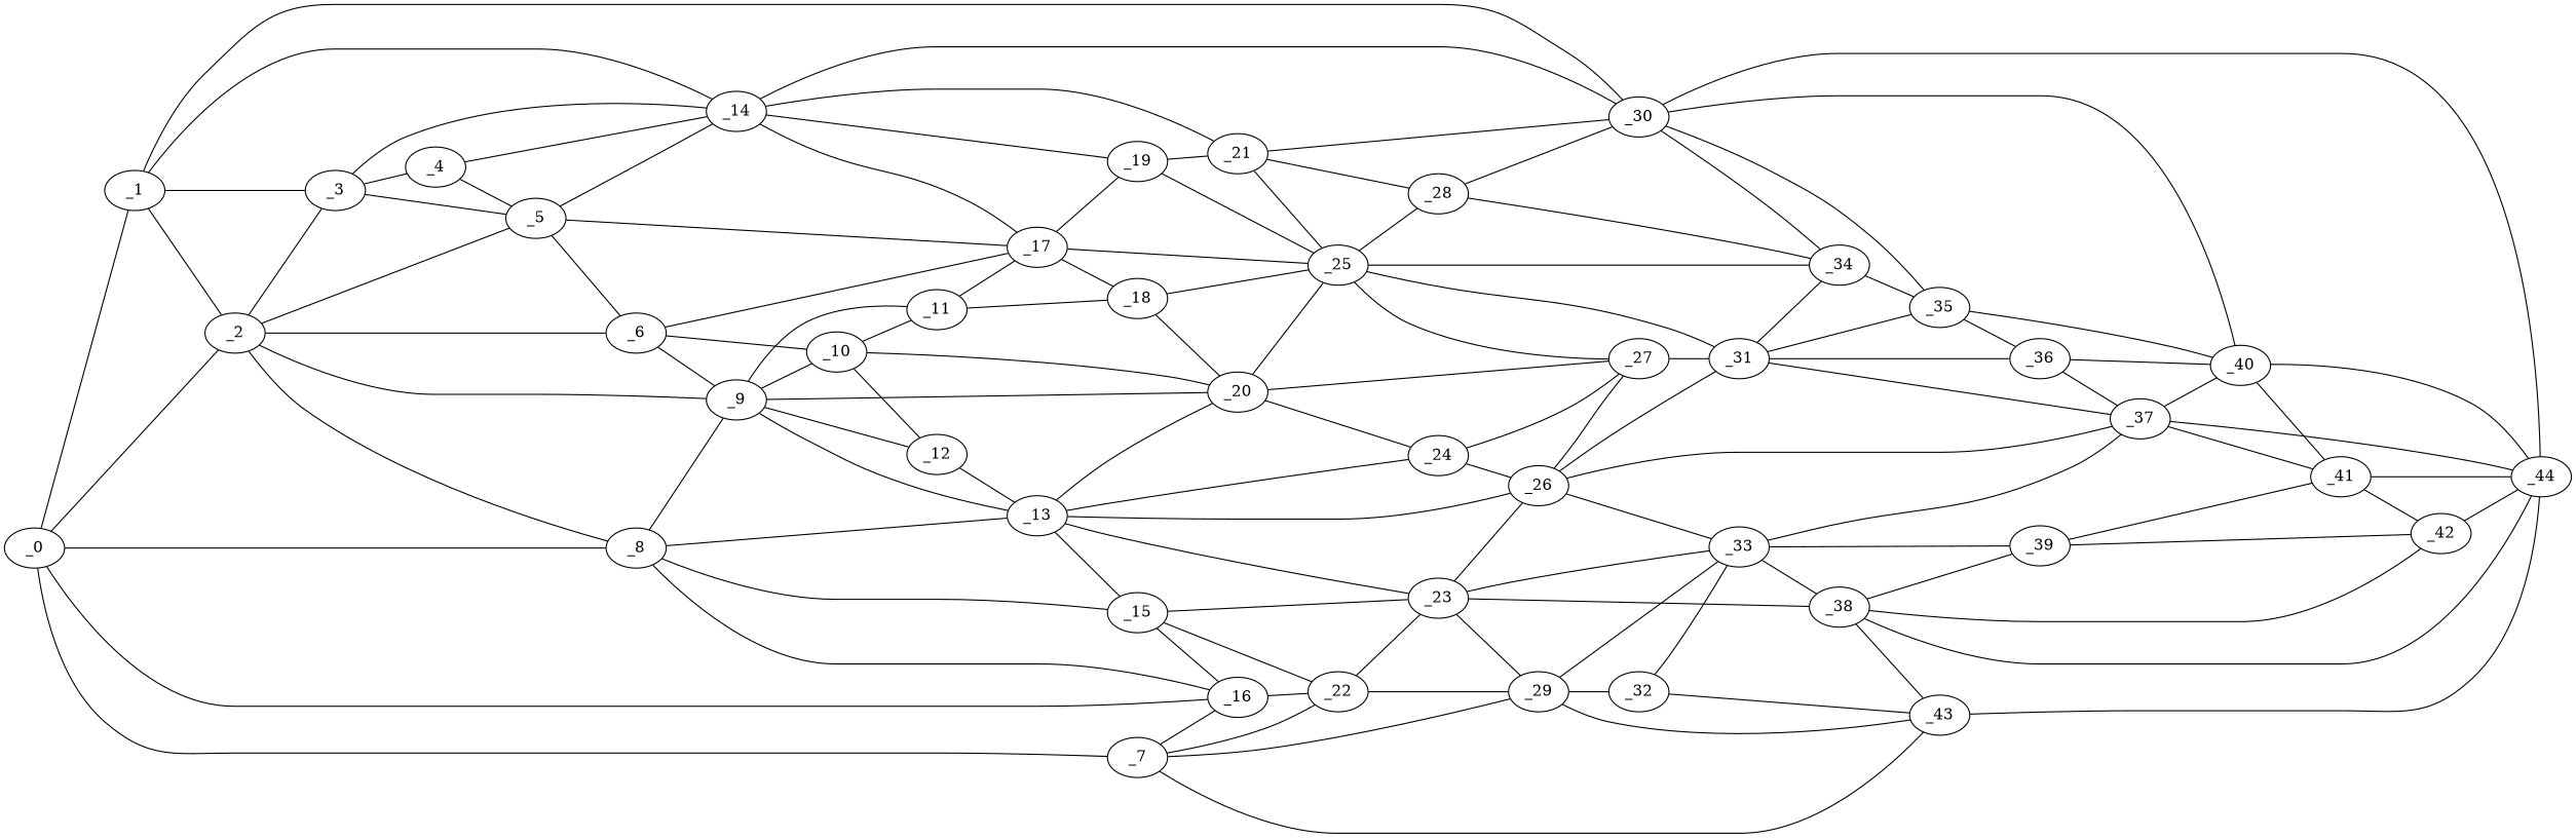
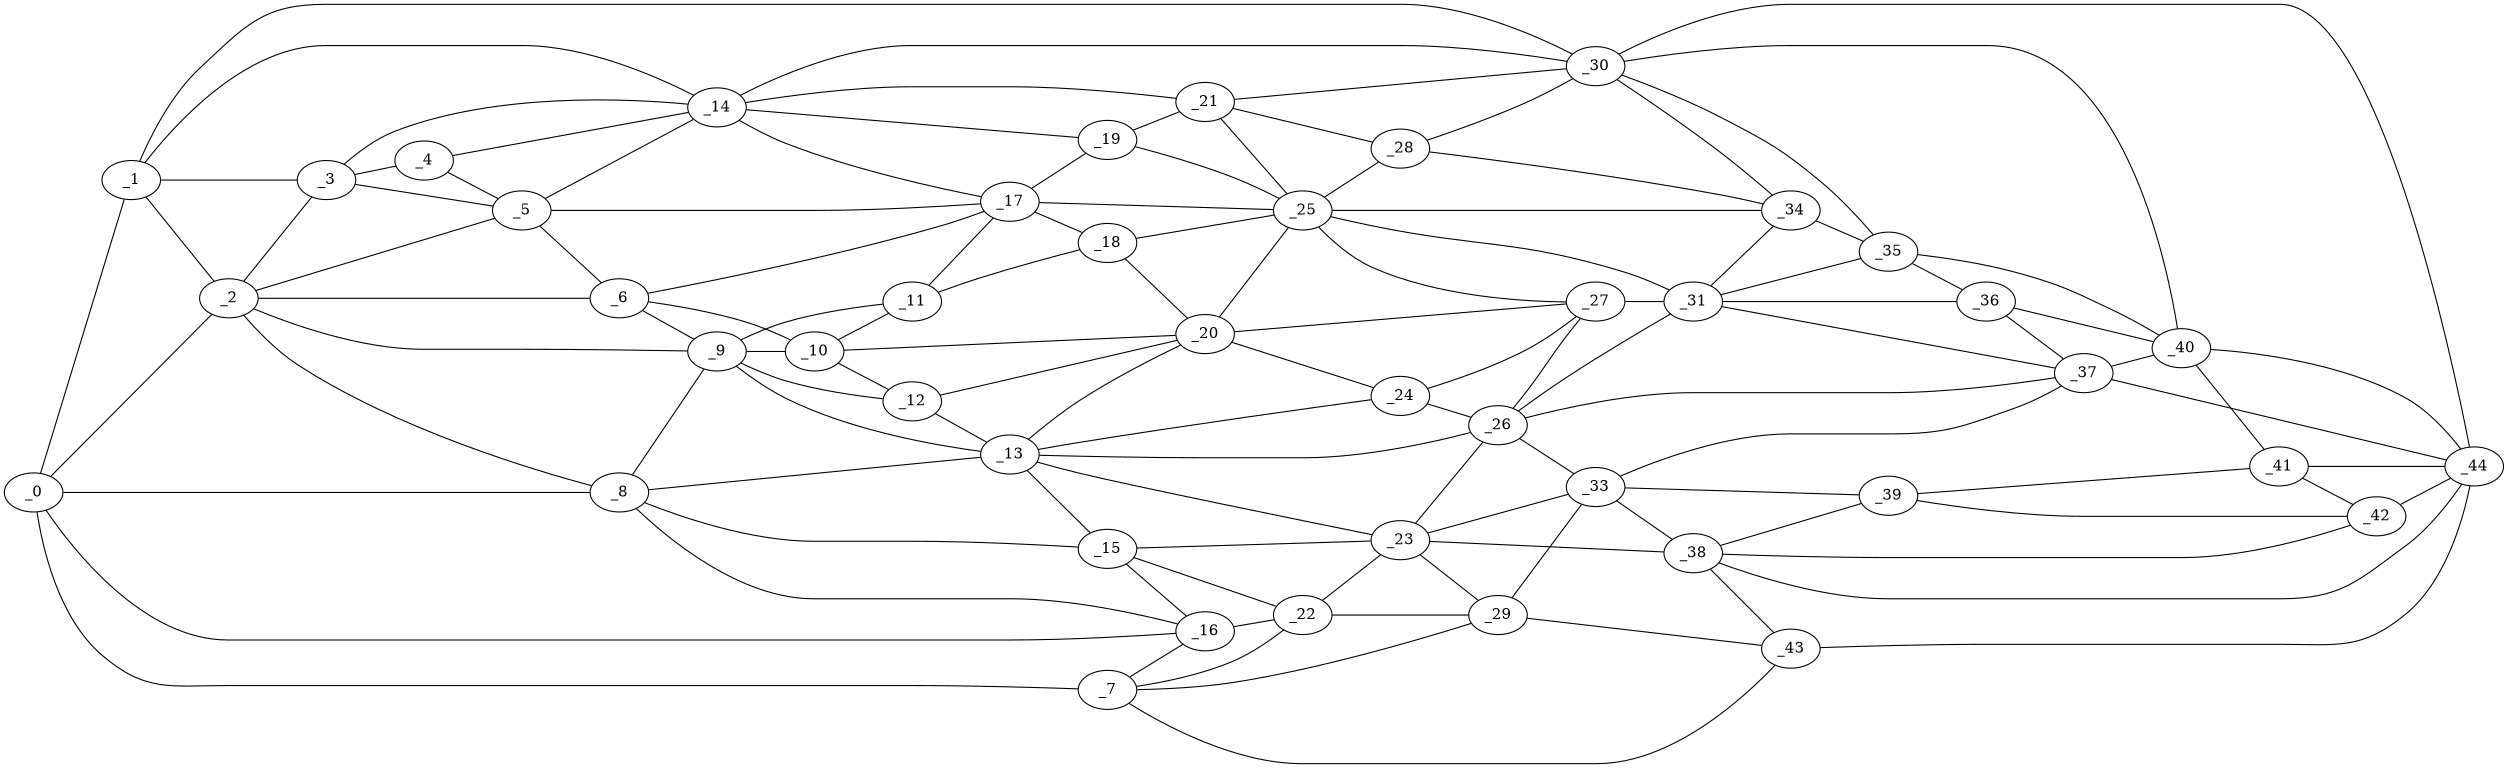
  graph {
    rankdir=LR
    node [x=98 y=21]
    edge [valence=2]
    _0 [x=13 y=72]
    _1 [x=14 y=8]
    _2 [x=15]
    _7 [x=43 y=126]
    _8 [x=45 y=57]
    _16 [x=57 y=96]
    _3 [x=25 y=12]
    _14 [x=56 y=6]
    _30 [x=81 y=2]
    _5 [x=38]
    _6 [x=42 y=26]
    _9 [x=47 y=43]
    _22 [x=71 y=95]
    _29 [x=79 y=94]
    _43 [x=115 y=117]
    _13 [x=54 y=50]
    _15 [x=57 y=60]
    _4 [x=35 y=15]
    _17 [x=60 y=16]
    _19 [x=67 y=6]
    _21 [x=71 y=5]
    _34 [x=89 y=19]
    _35 [x=93 y=23]
    _40 [x=101 y=33]
    _44 [x=116 y=50]
    _10 [x=49 y=36]
    _11 [x=51 y=28]
    _12 [x=53 y=43]
    _23 [x=72 y=58]
    _33 [x=88 y=58]
-   _32 [x=87 y=93]
    _20 [x=67 y=33]
    _24 [x=73 y=35]
    _26 [x=77 y=39]
    _18 [x=62 y=27]
    _25 [x=74 y=20]
    _28 [x=79 y=12]
    _36 [y=30]
    _41 [x=108 y=44]
    _27 [x=78 y=30]
    _31 [x=82 y=29]
    _38 [y=94]
    _37 [y=44]
    _39 [x=100 y=56]
    _42 [x=108 y=55]
    _0 -- _1 [valence=1]
    _0 -- _2 [valence=1]
    _0 -- _7 [valence=1]
    _0 -- _8
    _0 -- _16 [valence=1]
    _1 -- _2
    _1 -- _3 [valence=1]
    _1 -- _14
    _1 -- _30 [valence=1]
    _2 -- _8
    _2 -- _3
    _2 -- _5
    _2 -- _6
    _2 -- _9
    _7 -- _16
    _7 -- _22
    _7 -- _29
    _7 -- _43 [valence=1]
    _8 -- _16 [valence=1]
    _8 -- _9
    _8 -- _13 [valence=1]
    _8 -- _15
    _16 -- _22 [valence=1]
    _3 -- _14
    _3 -- _5 [valence=1]
    _3 -- _4 [valence=1]
    _14 -- _30
    _14 -- _17
    _14 -- _19
    _14 -- _21
    _30 -- _34 [valence=1]
    _30 -- _35
    _30 -- _40 [valence=1]
    _30 -- _44 [valence=1]
    _5 -- _14
    _5 -- _6 [valence=1]
    _5 -- _17
    _6 -- _9
    _6 -- _17
    _6 -- _10 [valence=1]
    _9 -- _13
    _9 -- _10
    _9 -- _11
    _9 -- _12
    _22 -- _29
    _22 -- _23
    _29 -- _43 [valence=1]
    _29 -- _33 [valence=1]
-   _29 -- _32
    _43 -- _44 [valence=1]
    _13 -- _15 [valence=1]
    _13 -- _23
    _13 -- _20
    _13 -- _24
    _13 -- _26
    _15 -- _16
    _15 -- _22
    _15 -- _23
    _4 -- _14
    _4 -- _5
    _17 -- _19
    _17 -- _18
    _17 -- _25
    _19 -- _21
    _19 -- _25
    _21 -- _30 [valence=1]
    _21 -- _25
    _21 -- _28
    _34 -- _35
    _35 -- _40
    _35 -- _36 [valence=1]
    _40 -- _44 [valence=1]
    _40 -- _41
    _10 -- _11
    _10 -- _12
    _10 -- _20 [valence=1]
    _11 -- _17 [valence=1]
    _11 -- _18 [valence=1]
    _12 -- _13
-   _9 -- _20
+   _12 -- _20
    _23 -- _29
    _23 -- _33
    _23 -- _26
    _23 -- _38
    _33 -- _38
    _33 -- _37
    _33 -- _39
-   _32 -- _43
-   _32 -- _33
    _20 -- _24
    _20 -- _25
    _20 -- _27
    _24 -- _26
    _24 -- _27
    _26 -- _33
    _26 -- _27
    _26 -- _31
    _26 -- _37 [valence=1]
    _18 -- _20
    _18 -- _25
    _25 -- _34 [valence=1]
    _25 -- _28
    _25 -- _27
    _25 -- _31
    _28 -- _30
    _28 -- _34
    _36 -- _40
    _36 -- _37
    _41 -- _44
    _41 -- _42
    _27 -- _31 [valence=1]
    _31 -- _34 [valence=1]
    _31 -- _35
    _31 -- _36 [valence=1]
    _31 -- _37
    _38 -- _43
    _38 -- _44 [valence=1]
    _38 -- _39
    _38 -- _42 [valence=1]
    _37 -- _40
    _37 -- _44
-   _37 -- _41
    _39 -- _41 [valence=1]
    _39 -- _42
    _42 -- _44 [valence=1]
  }
